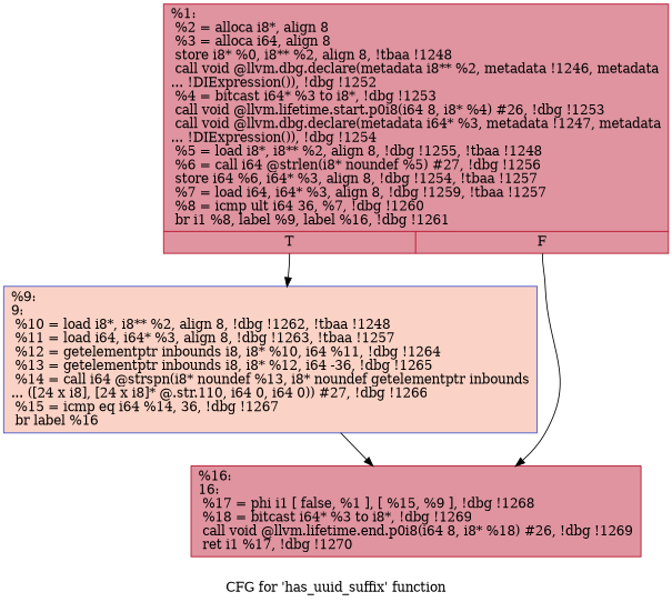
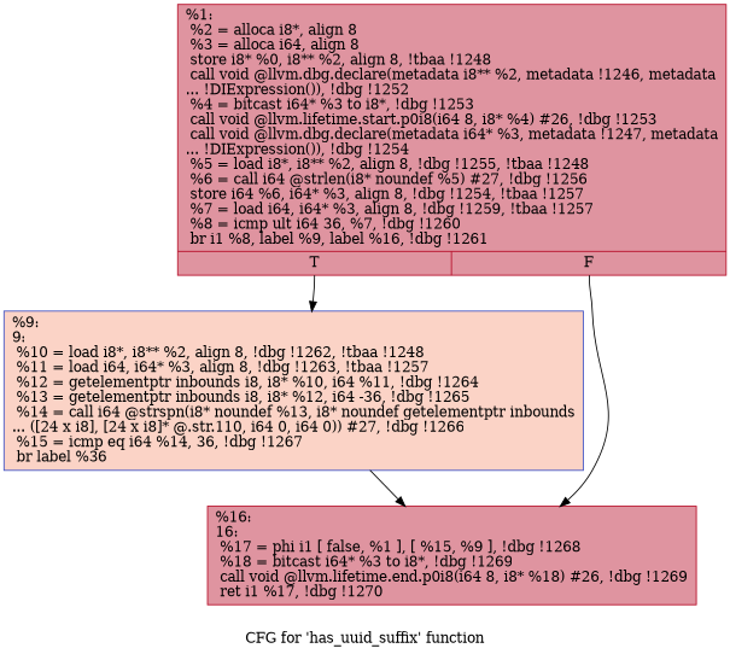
  digraph {
    label="CFG for 'has_uuid_suffix' function"
    node [color="#b70d28ff" fillcolor="#b70d2870" shape=record style=filled]
    n1 [label="{%1:\l  %2 = alloca i8*, align 8\l  %3 = alloca i64, align 8\l  store i8* %0, i8** %2, align 8, !tbaa !1248\l  call void @llvm.dbg.declare(metadata i8** %2, metadata !1246, metadata\l... !DIExpression()), !dbg !1252\l  %4 = bitcast i64* %3 to i8*, !dbg !1253\l  call void @llvm.lifetime.start.p0i8(i64 8, i8* %4) #26, !dbg !1253\l  call void @llvm.dbg.declare(metadata i64* %3, metadata !1247, metadata\l... !DIExpression()), !dbg !1254\l  %5 = load i8*, i8** %2, align 8, !dbg !1255, !tbaa !1248\l  %6 = call i64 @strlen(i8* noundef %5) #27, !dbg !1256\l  store i64 %6, i64* %3, align 8, !dbg !1254, !tbaa !1257\l  %7 = load i64, i64* %3, align 8, !dbg !1259, !tbaa !1257\l  %8 = icmp ult i64 36, %7, !dbg !1260\l  br i1 %8, label %9, label %16, !dbg !1261\l|{<s0>T|<s1>F}}"]
-   n2 [color="#3d50c3ff" fillcolor="#f59c7d70" label="{%9:\l9:                                                \l  %10 = load i8*, i8** %2, align 8, !dbg !1262, !tbaa !1248\l  %11 = load i64, i64* %3, align 8, !dbg !1263, !tbaa !1257\l  %12 = getelementptr inbounds i8, i8* %10, i64 %11, !dbg !1264\l  %13 = getelementptr inbounds i8, i8* %12, i64 -36, !dbg !1265\l  %14 = call i64 @strspn(i8* noundef %13, i8* noundef getelementptr inbounds\l... ([24 x i8], [24 x i8]* @.str.110, i64 0, i64 0)) #27, !dbg !1266\l  %15 = icmp eq i64 %14, 36, !dbg !1267\l  br label %16\l}"]
+   n2 [color="#3d50c3ff" fillcolor="#f59c7d70" label="{%9:\l9:                                                \l  %10 = load i8*, i8** %2, align 8, !dbg !1262, !tbaa !1248\l  %11 = load i64, i64* %3, align 8, !dbg !1263, !tbaa !1257\l  %12 = getelementptr inbounds i8, i8* %10, i64 %11, !dbg !1264\l  %13 = getelementptr inbounds i8, i8* %12, i64 -36, !dbg !1265\l  %14 = call i64 @strspn(i8* noundef %13, i8* noundef getelementptr inbounds\l... ([24 x i8], [24 x i8]* @.str.110, i64 0, i64 0)) #27, !dbg !1266\l  %15 = icmp eq i64 %14, 36, !dbg !1267\l  br label %36\l}"]
    n3 [label="{%16:\l16:                                               \l  %17 = phi i1 [ false, %1 ], [ %15, %9 ], !dbg !1268\l  %18 = bitcast i64* %3 to i8*, !dbg !1269\l  call void @llvm.lifetime.end.p0i8(i64 8, i8* %18) #26, !dbg !1269\l  ret i1 %17, !dbg !1270\l}"]
    n1 -> n2 [tailport=s0]
    n1 -> n3 [tailport=s1]
    n2 -> n3
  }
